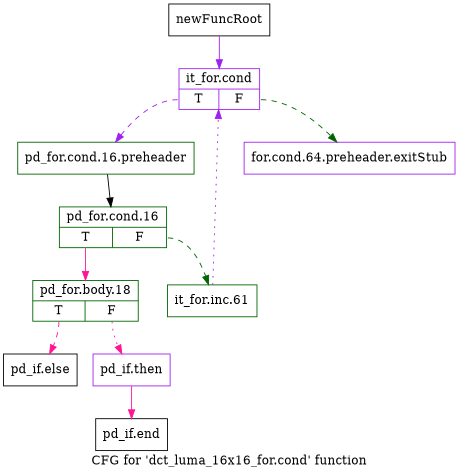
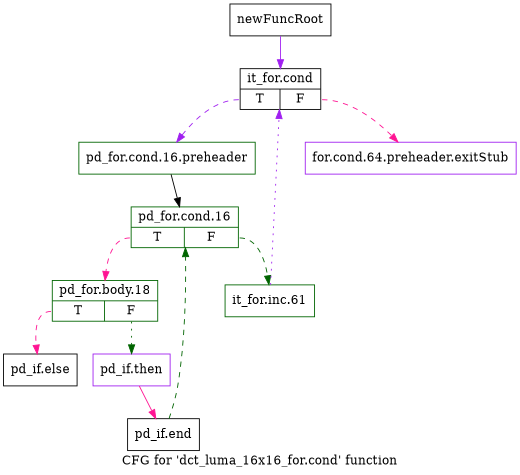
  digraph {
    label="CFG for 'dct_luma_16x16_for.cond' function"
    node [color=black shape=record]
    edge [color=deeppink style=dashed]
    n1 [label="{newFuncRoot}"]
-   n2 [color=purple label="{it_for.cond|{<s0>T|<s1>F}}"]
+   n2 [label="{it_for.cond|{<s0>T|<s1>F}}"]
    n3 [color=purple label="{for.cond.64.preheader.exitStub}"]
    n4 [color=darkgreen label="{pd_for.cond.16.preheader}"]
    n5 [color=darkgreen label="{pd_for.cond.16|{<s0>T|<s1>F}}"]
    n6 [color=darkgreen label="{pd_for.body.18|{<s0>T|<s1>F}}"]
    n7 [color=darkgreen label="{it_for.inc.61}"]
    n8 [label="{pd_if.else}"]
    n9 [color=purple label="{pd_if.then}"]
    n10 [label="{pd_if.end}"]
    n1 -> n2 [color=purple style=solid]
-   n2 -> n3 [color=darkgreen tailport=s1]
+   n2 -> n3 [tailport=s1]
    n2 -> n4 [color=purple tailport=s0]
    n4 -> n5 [color=black style=solid]
-   n5 -> n6 [style=solid tailport=s0]
+   n5 -> n6 [tailport=s0]
    n5 -> n7 [color=darkgreen tailport=s1]
    n6 -> n8 [tailport=s0]
-   n6 -> n9 [style=dotted tailport=s1]
+   n6 -> n9 [color=darkgreen style=dotted tailport=s1]
    n7 -> n2 [color=purple style=dotted]
    n9 -> n10 [style=solid]
+   n10 -> n5 [color=darkgreen]
  }
